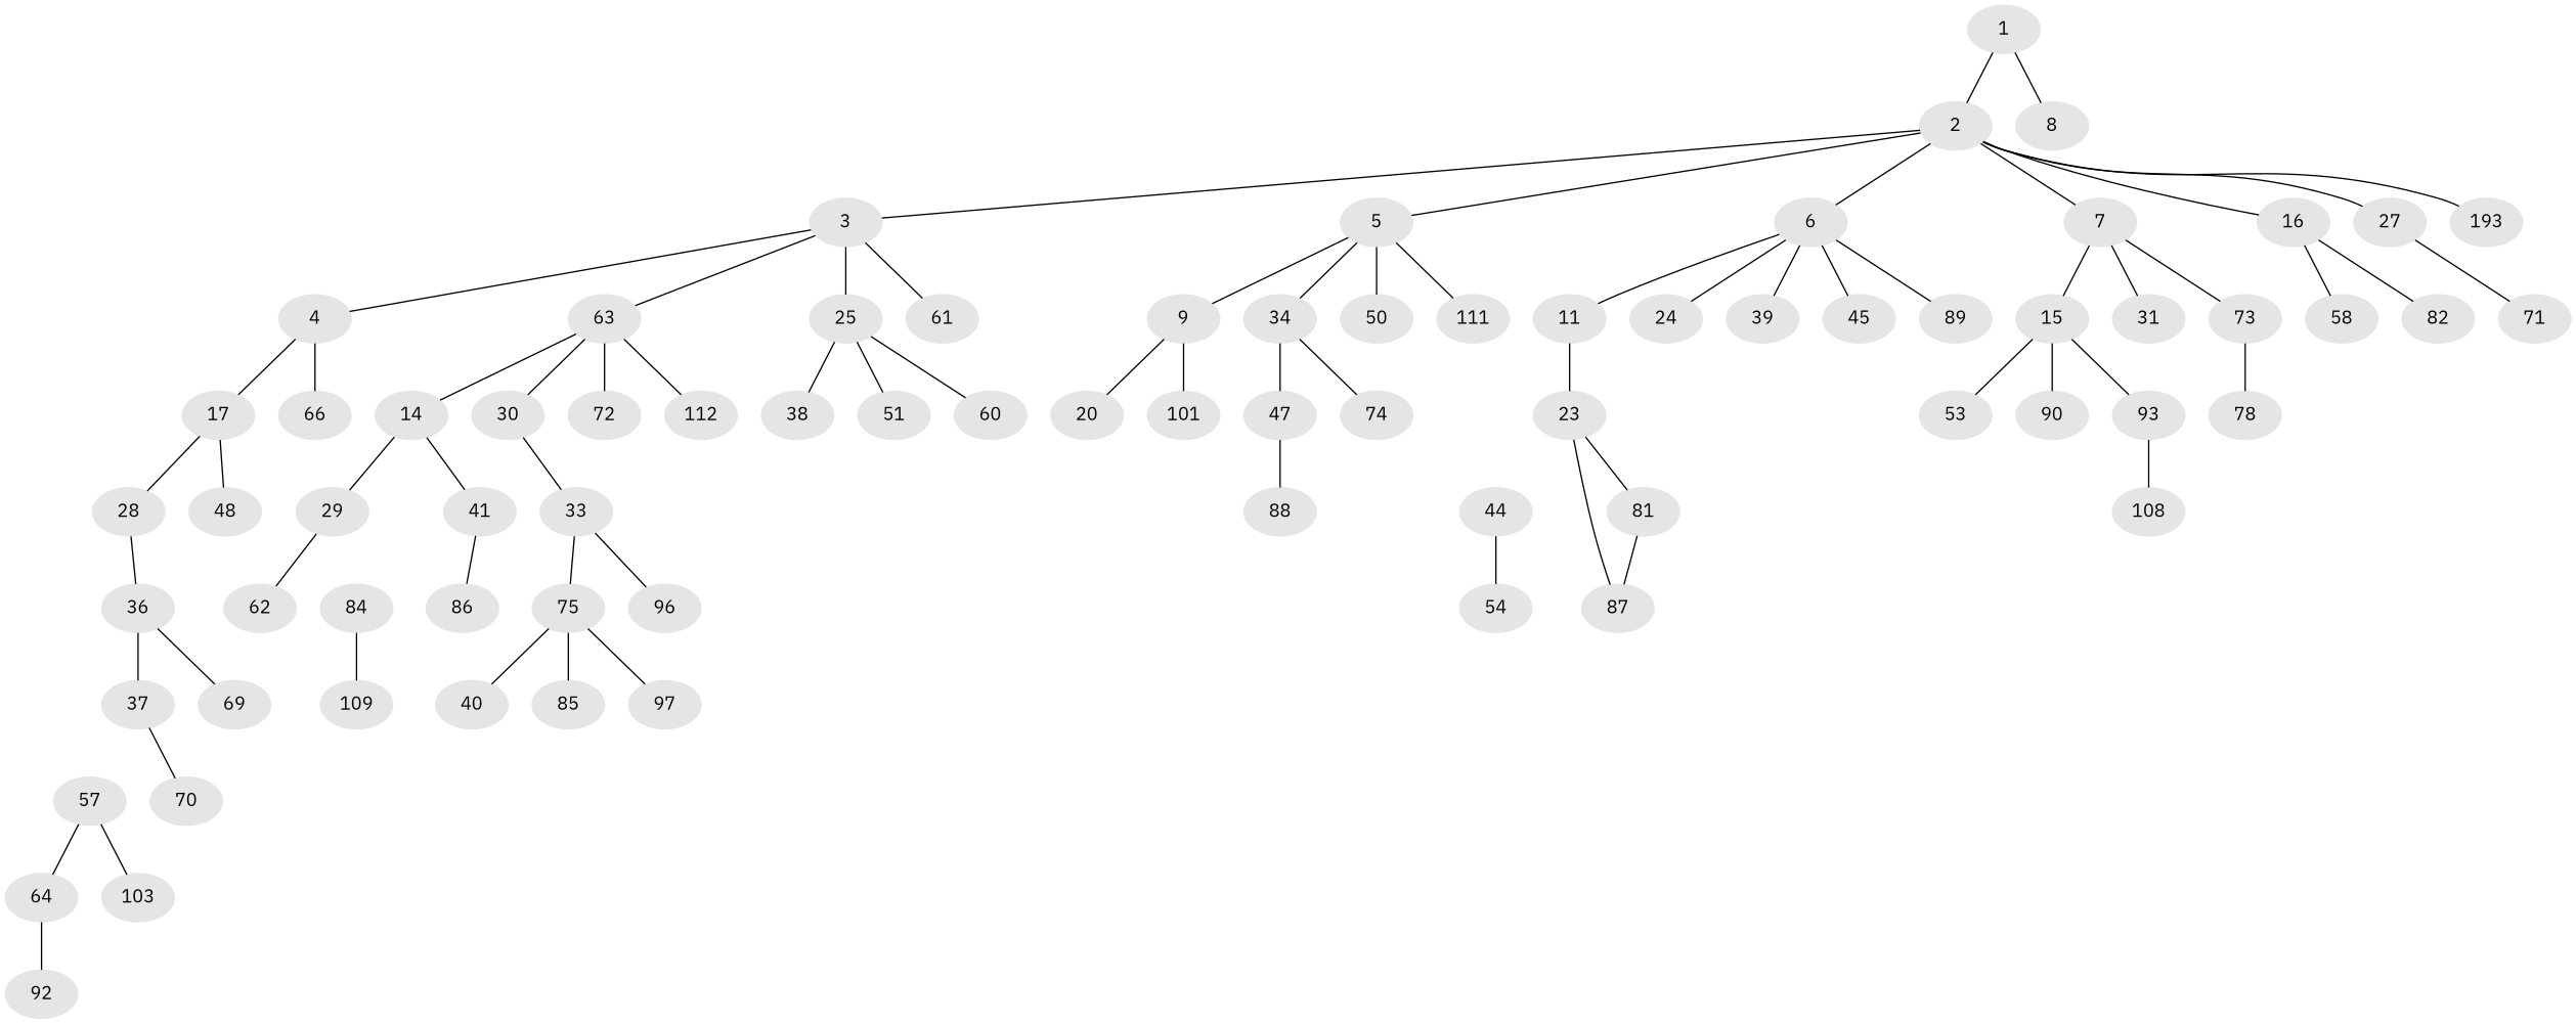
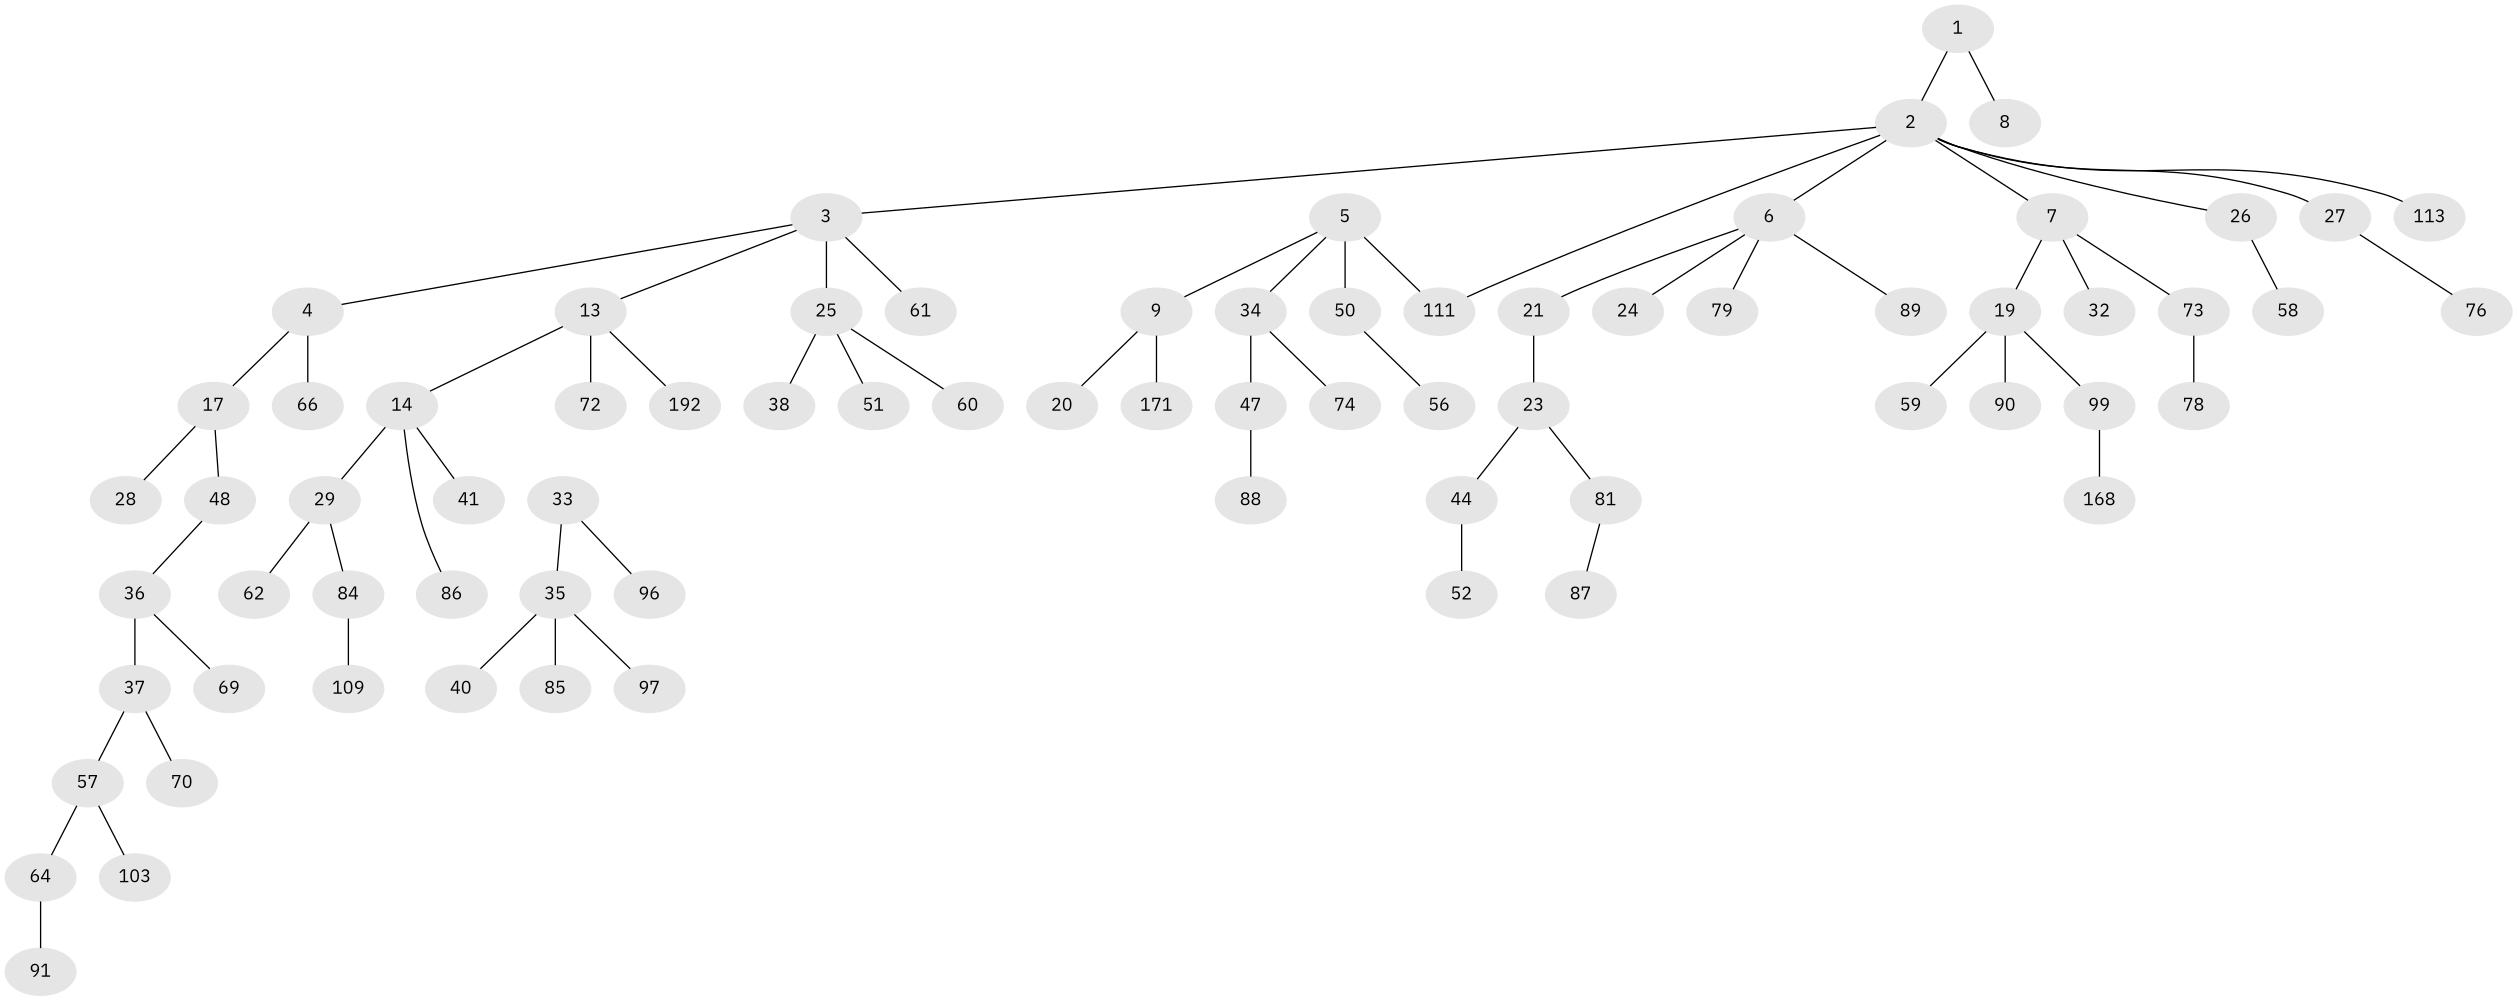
  graph {
    fontname="IBM Plex Sans"
    node [color=gray90 fontname="IBM Plex Sans" style=filled]
    edge [fontname="IBM Plex Sans"]
    1 [super="+100"]
    2 [super="+10"]
    8
    3 [super="+19"]
    5 [super="+106"]
    6 [super="+67"]
    7 [super="+12"]
-   16 [super="+42"]
+   16 [super="+42" label=26]
    27 [super="+31"]
-   113 [label=193]
+   113
    4 [super="+21"]
-   13 [super="+18" label=63]
+   13 [super="+18"]
    25 [super="+105"]
    61
    9 [super="+79"]
    34 [super="+43"]
    50 [super="+59"]
    111
-   11 [super="+54"]
+   11 [super="+54" label=21]
    24 [super="+75"]
-   39
-   45
+   39 [label=79]
    89
-   15 [super="+22"]
-   32 [super="+98" label=31]
+   15 [super="+22" label=19]
+   32 [super="+98"]
    73
    58 [super="+94"]
-   82
-   76 [label=71]
+   76
    17 [super="+26"]
    66
    14 [super="+80"]
-   30 [super="+107"]
    72 [super="+102"]
-   112
+   112 [label=192]
    38 [super="+63"]
    51
    60
    28
    48
    20
-   101
+   101 [label=171]
    47 [super="+77"]
    74 [super="+83"]
+   56
    23 [super="+71"]
-   53
+   53 [label=59]
    90
-   99 [label=93]
+   99
    78 [super="+104"]
    44 [super="+114"]
    81
    29
    41 [super="+55"]
    33 [super="+92"]
    62 [super="+93"]
    84
    86
-   108
+   108 [label=168]
    36 [super="+65"]
-   52 [label=54]
+   52
    87 [super="+95"]
    37 [super="+110"]
    69
    109
-   35 [super="+40" label=75]
+   35 [super="+40"]
    96
    n68 [label=40 super="+49"]
    85
    97
    88
    57 [super="+68"]
    70
    64
    103
-   91 [label=92]
+   91
    1 -- 2
    1 -- 8
    2 -- 3
-   2 -- 5
+   2 -- 111
    2 -- 6
    2 -- 7
    2 -- 16
    2 -- 27
    2 -- 113
    3 -- 4
    3 -- 13
    3 -- 25
    3 -- 61
    5 -- 9
    5 -- 34
    5 -- 50
    5 -- 111
    6 -- 11
    6 -- 24
    6 -- 39
-   6 -- 45
    6 -- 89
    7 -- 15
    7 -- 32
    7 -- 73
    16 -- 58
-   16 -- 82
    27 -- 76
    4 -- 17
    4 -- 66
    13 -- 14
-   13 -- 30
    13 -- 72
    13 -- 112
    25 -- 38
    25 -- 51
    25 -- 60
    9 -- 20
    9 -- 101
    34 -- 47
    34 -- 74
+   50 -- 56
    11 -- 23
    15 -- 53
    15 -- 90
    15 -- 99
    73 -- 78
    17 -- 28
    17 -- 48
    14 -- 29
    14 -- 41
-   30 -- 33
-   28 -- 36
+   48 -- 36
    47 -- 88
-   23 -- 87
+   23 -- 44
    23 -- 81
    99 -- 108
    44 -- 52
    81 -- 87
    29 -- 62
-   41 -- 86
+   29 -- 84
+   14 -- 86
    33 -- 35
    33 -- 96
    84 -- 109
    36 -- 37
    36 -- 69
+   37 -- 57
    37 -- 70
    35 -- n68
    35 -- 85
    35 -- 97
    57 -- 64
    57 -- 103
    64 -- 91
  }
